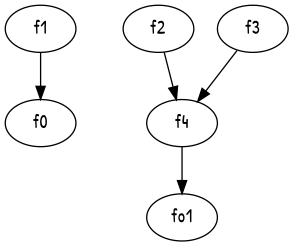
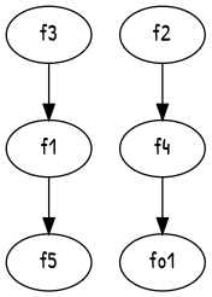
  strict digraph {
    fontname="Patrick Hand"
    node [fontname="Patrick Hand"]
    edge [fontname="Patrick Hand" weight=2]
    f1
-   f5 [label=f0]
+   f5
    f2
    f4
    f3
    fo1
    f1 -> f5
    f2 -> f4
    f4 -> fo1
-   f3 -> f4
+   f3 -> f1
  }
